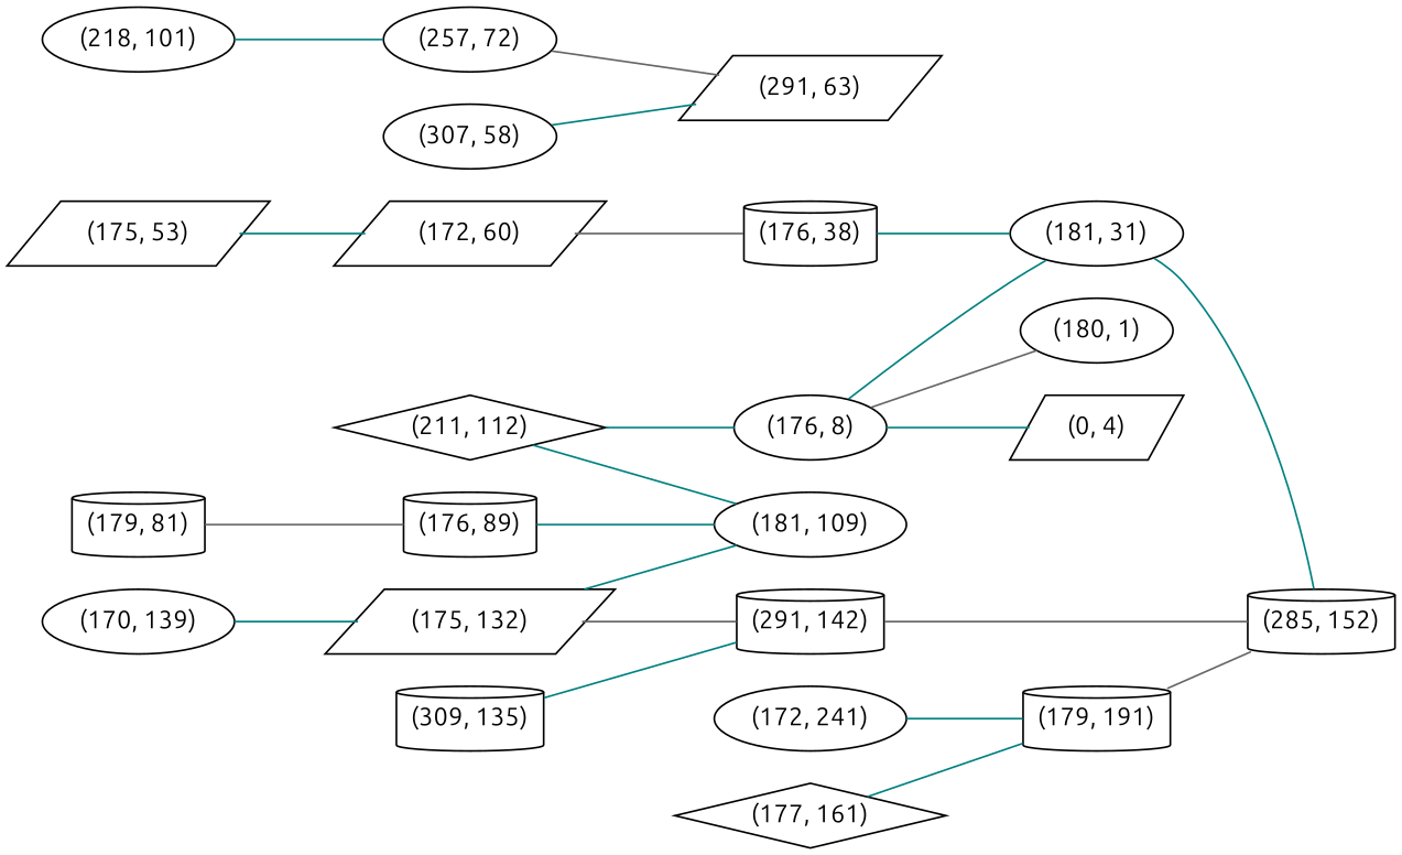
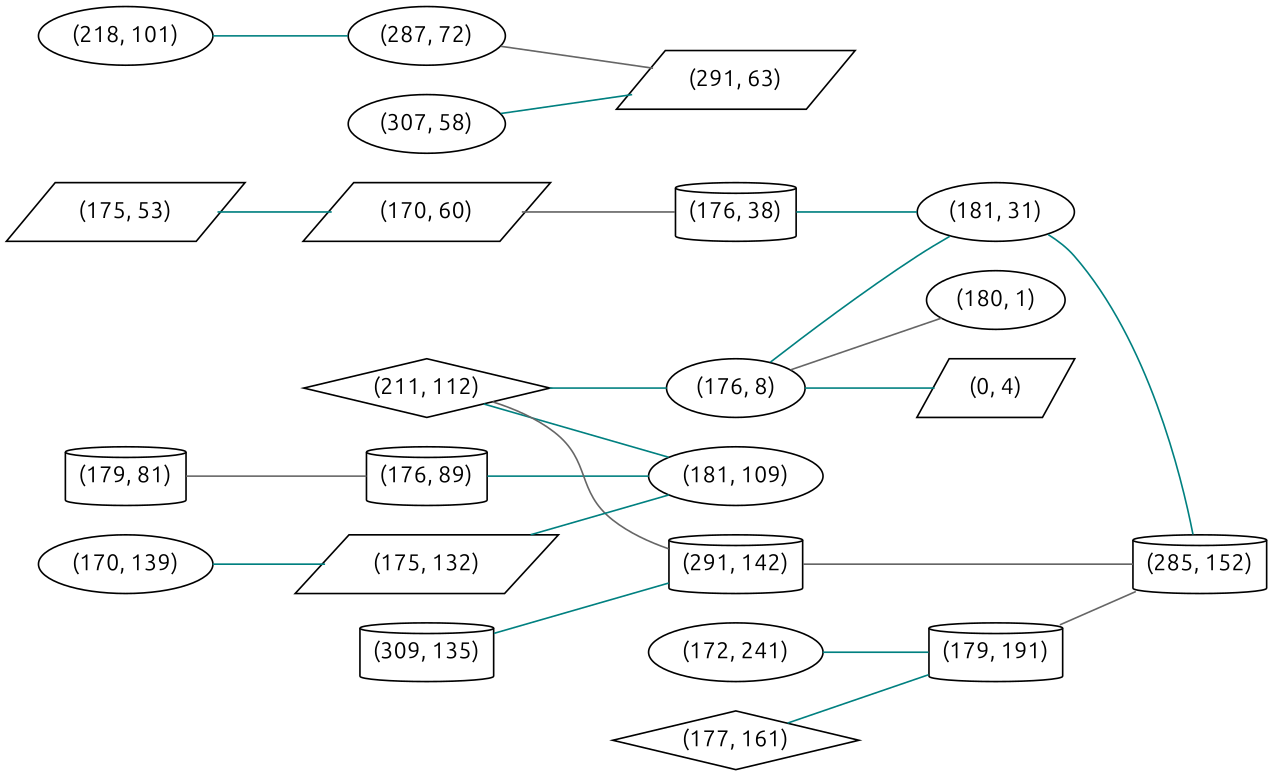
  graph {
    fontname=Ubuntu
    rankdir=LR
    node [fontname=Ubuntu shape=ellipse]
    edge [color=teal fontname=Ubuntu weight=1]
    "(179, 81)" [shape=cylinder]
    "(176, 89)" [shape=cylinder]
    "(181, 109)"
    "(211, 112)" [shape=diamond]
    "(291, 142)" [shape=cylinder]
    "(176, 8)"
    "(285, 152)" [shape=cylinder]
    "(218, 101)"
-   "(287, 72)" [label="(257, 72)"]
+   "(287, 72)"
    "(291, 63)" [shape=parallelogram]
    "(307, 58)"
    n12 [label="(0, 4)" shape=parallelogram]
    "(181, 31)"
    "(180, 1)"
    "(177, 161)" [shape=diamond]
    "(179, 191)" [shape=cylinder]
    "(309, 135)" [shape=cylinder]
    "(175, 132)" [shape=parallelogram]
    "(170, 139)"
    "(175, 53)" [shape=parallelogram]
-   "(170, 60)" [shape=parallelogram label="(172, 60)"]
+   "(170, 60)" [shape=parallelogram]
    "(176, 38)" [shape=cylinder]
    n23 [label="(172, 241)"]
    "(179, 81)" -- "(176, 89)" [color=gray40]
    "(176, 89)" -- "(181, 109)"
    "(211, 112)" -- "(181, 109)"
-   "(175, 132)" -- "(291, 142)" [color=gray40]
+   "(211, 112)" -- "(291, 142)" [color=gray40]
    "(211, 112)" -- "(176, 8)"
    "(291, 142)" -- "(285, 152)" [color=gray40]
    "(176, 8)" -- n12 [weight=4]
    "(176, 8)" -- "(181, 31)"
    "(176, 8)" -- "(180, 1)" [color=gray40]
    "(218, 101)" -- "(287, 72)"
    "(287, 72)" -- "(291, 63)" [color=gray40]
    "(307, 58)" -- "(291, 63)"
    "(181, 31)" -- "(285, 152)"
    "(177, 161)" -- "(179, 191)"
    "(179, 191)" -- "(285, 152)" [color=gray40]
    "(309, 135)" -- "(291, 142)"
    "(175, 132)" -- "(181, 109)"
    "(170, 139)" -- "(175, 132)"
    "(175, 53)" -- "(170, 60)"
    "(170, 60)" -- "(176, 38)" [color=gray40]
    "(176, 38)" -- "(181, 31)"
    n23 -- "(179, 191)"
  }
